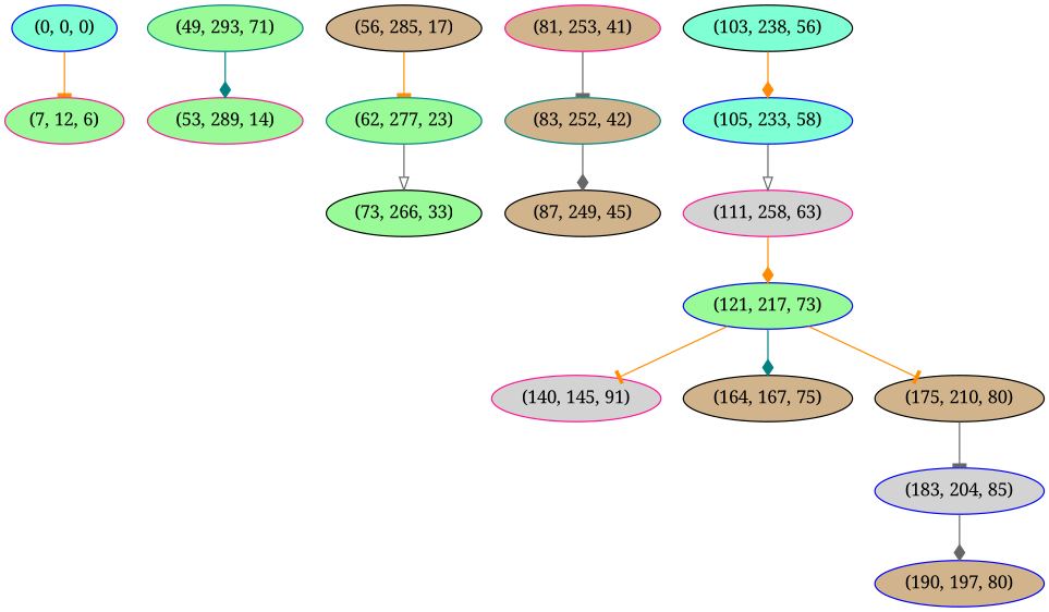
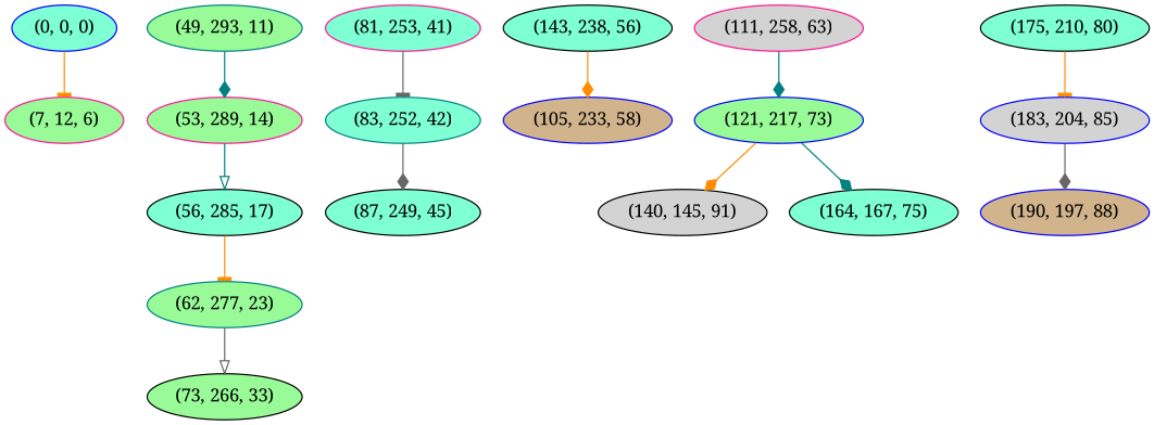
  digraph {
    fontname="Noto Serif"
    node [color=black fillcolor=aquamarine fontname="Noto Serif" style=filled]
    edge [arrowhead=tee color=darkorange fontname="Noto Serif"]
    "(0, 0, 0)" [color=blue]
    "(7, 12, 6)" [color=deeppink fillcolor=palegreen]
-   "(49, 293, 11)" [color=teal fillcolor=palegreen label="(49, 293, 71)"]
+   "(49, 293, 11)" [color=teal fillcolor=palegreen]
    "(53, 289, 14)" [color=deeppink fillcolor=palegreen]
-   "(56, 285, 17)" [fillcolor=tan]
+   "(56, 285, 17)"
    "(62, 277, 23)" [color=teal fillcolor=palegreen]
    "(73, 266, 33)" [fillcolor=palegreen]
-   "(81, 253, 41)" [color=deeppink fillcolor=tan]
-   "(83, 252, 42)" [color=teal fillcolor=tan]
-   "(87, 249, 45)" [fillcolor=tan]
-   "(103, 238, 56)"
-   "(105, 233, 58)" [color=blue]
+   "(81, 253, 41)" [color=deeppink]
+   "(83, 252, 42)" [color=teal]
+   "(87, 249, 45)"
+   "(103, 238, 56)" [label="(143, 238, 56)"]
+   "(105, 233, 58)" [color=blue fillcolor=tan]
    n13 [color=deeppink fillcolor=lightgrey label="(111, 258, 63)"]
    "(121, 217, 73)" [color=blue fillcolor=palegreen]
-   "(140, 145, 91)" [color=deeppink fillcolor=lightgrey]
-   "(164, 167, 75)" [fillcolor=tan]
-   "(175, 210, 80)" [fillcolor=tan]
+   "(140, 145, 91)" [fillcolor=lightgrey]
+   "(164, 167, 75)"
+   "(175, 210, 80)"
    "(183, 204, 85)" [color=blue fillcolor=lightgrey]
-   "(190, 197, 88)" [color=blue fillcolor=tan label="(190, 197, 80)"]
+   "(190, 197, 88)" [color=blue fillcolor=tan]
    "(0, 0, 0)" -> "(7, 12, 6)"
    "(49, 293, 11)" -> "(53, 289, 14)" [arrowhead=diamond color=teal]
+   "(53, 289, 14)" -> "(56, 285, 17)" [arrowhead=onormal color=teal]
    "(56, 285, 17)" -> "(62, 277, 23)"
    "(62, 277, 23)" -> "(73, 266, 33)" [arrowhead=onormal color=gray40]
    "(81, 253, 41)" -> "(83, 252, 42)" [color=gray40]
    "(83, 252, 42)" -> "(87, 249, 45)" [arrowhead=diamond color=gray40]
    "(103, 238, 56)" -> "(105, 233, 58)" [arrowhead=diamond]
-   "(105, 233, 58)" -> n13 [arrowhead=onormal color=gray40]
-   n13 -> "(121, 217, 73)" [arrowhead=diamond]
-   "(121, 217, 73)" -> "(140, 145, 91)"
+   n13 -> "(121, 217, 73)" [arrowhead=diamond color=teal]
+   "(121, 217, 73)" -> "(140, 145, 91)" [arrowhead=diamond]
    "(121, 217, 73)" -> "(164, 167, 75)" [arrowhead=diamond color=teal]
-   "(121, 217, 73)" -> "(175, 210, 80)"
-   "(175, 210, 80)" -> "(183, 204, 85)" [color=gray40]
+   "(175, 210, 80)" -> "(183, 204, 85)"
    "(183, 204, 85)" -> "(190, 197, 88)" [arrowhead=diamond color=gray40]
  }
